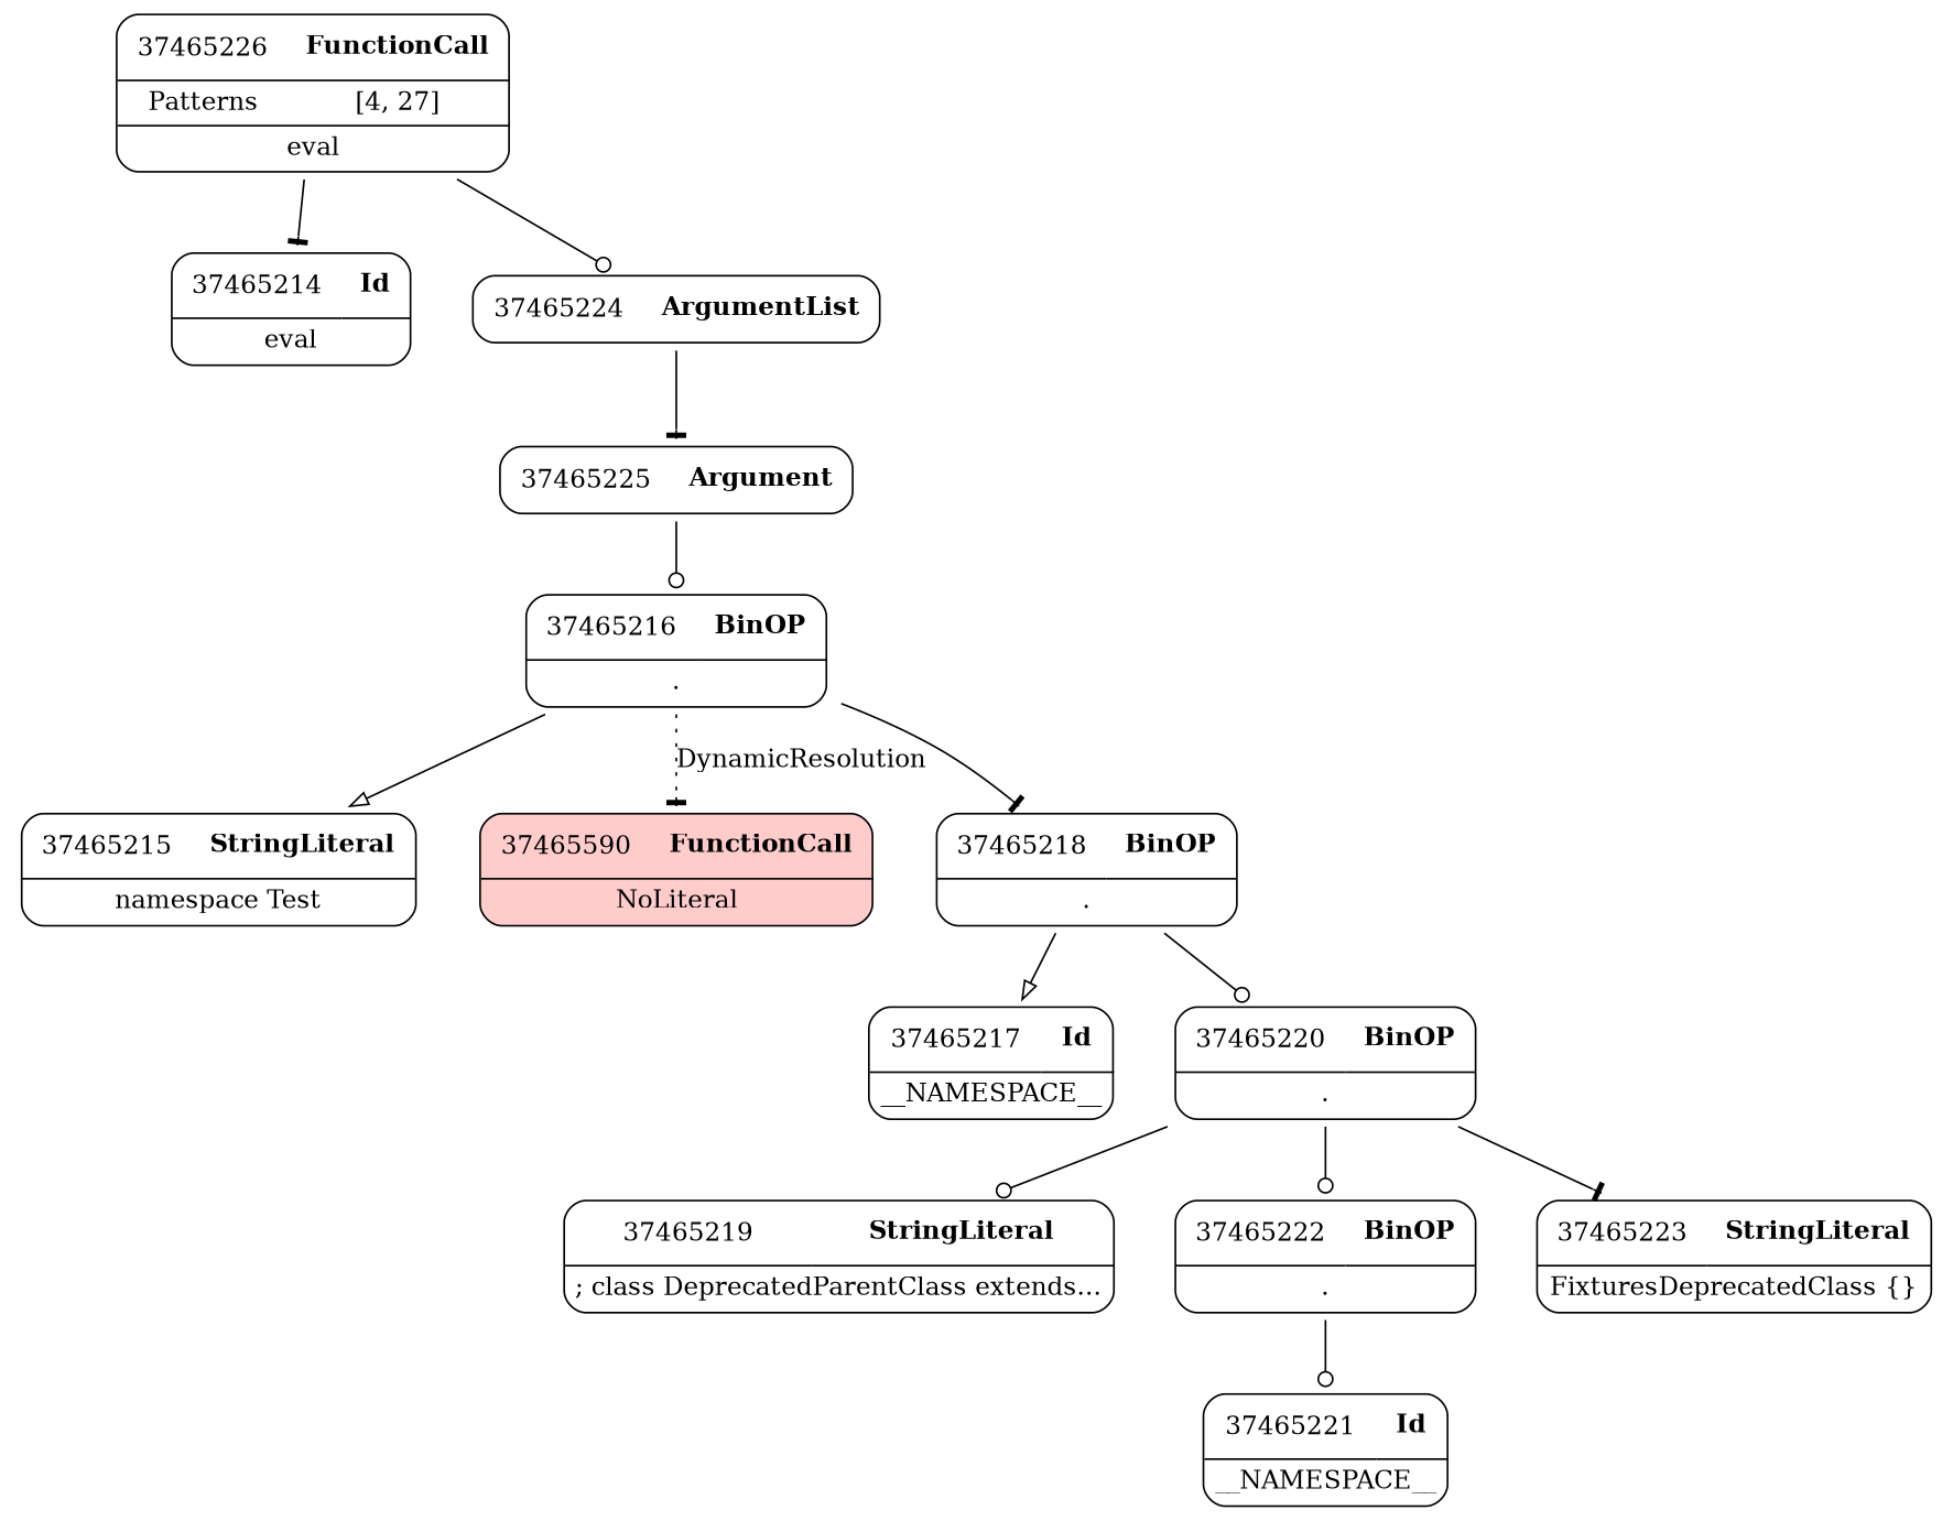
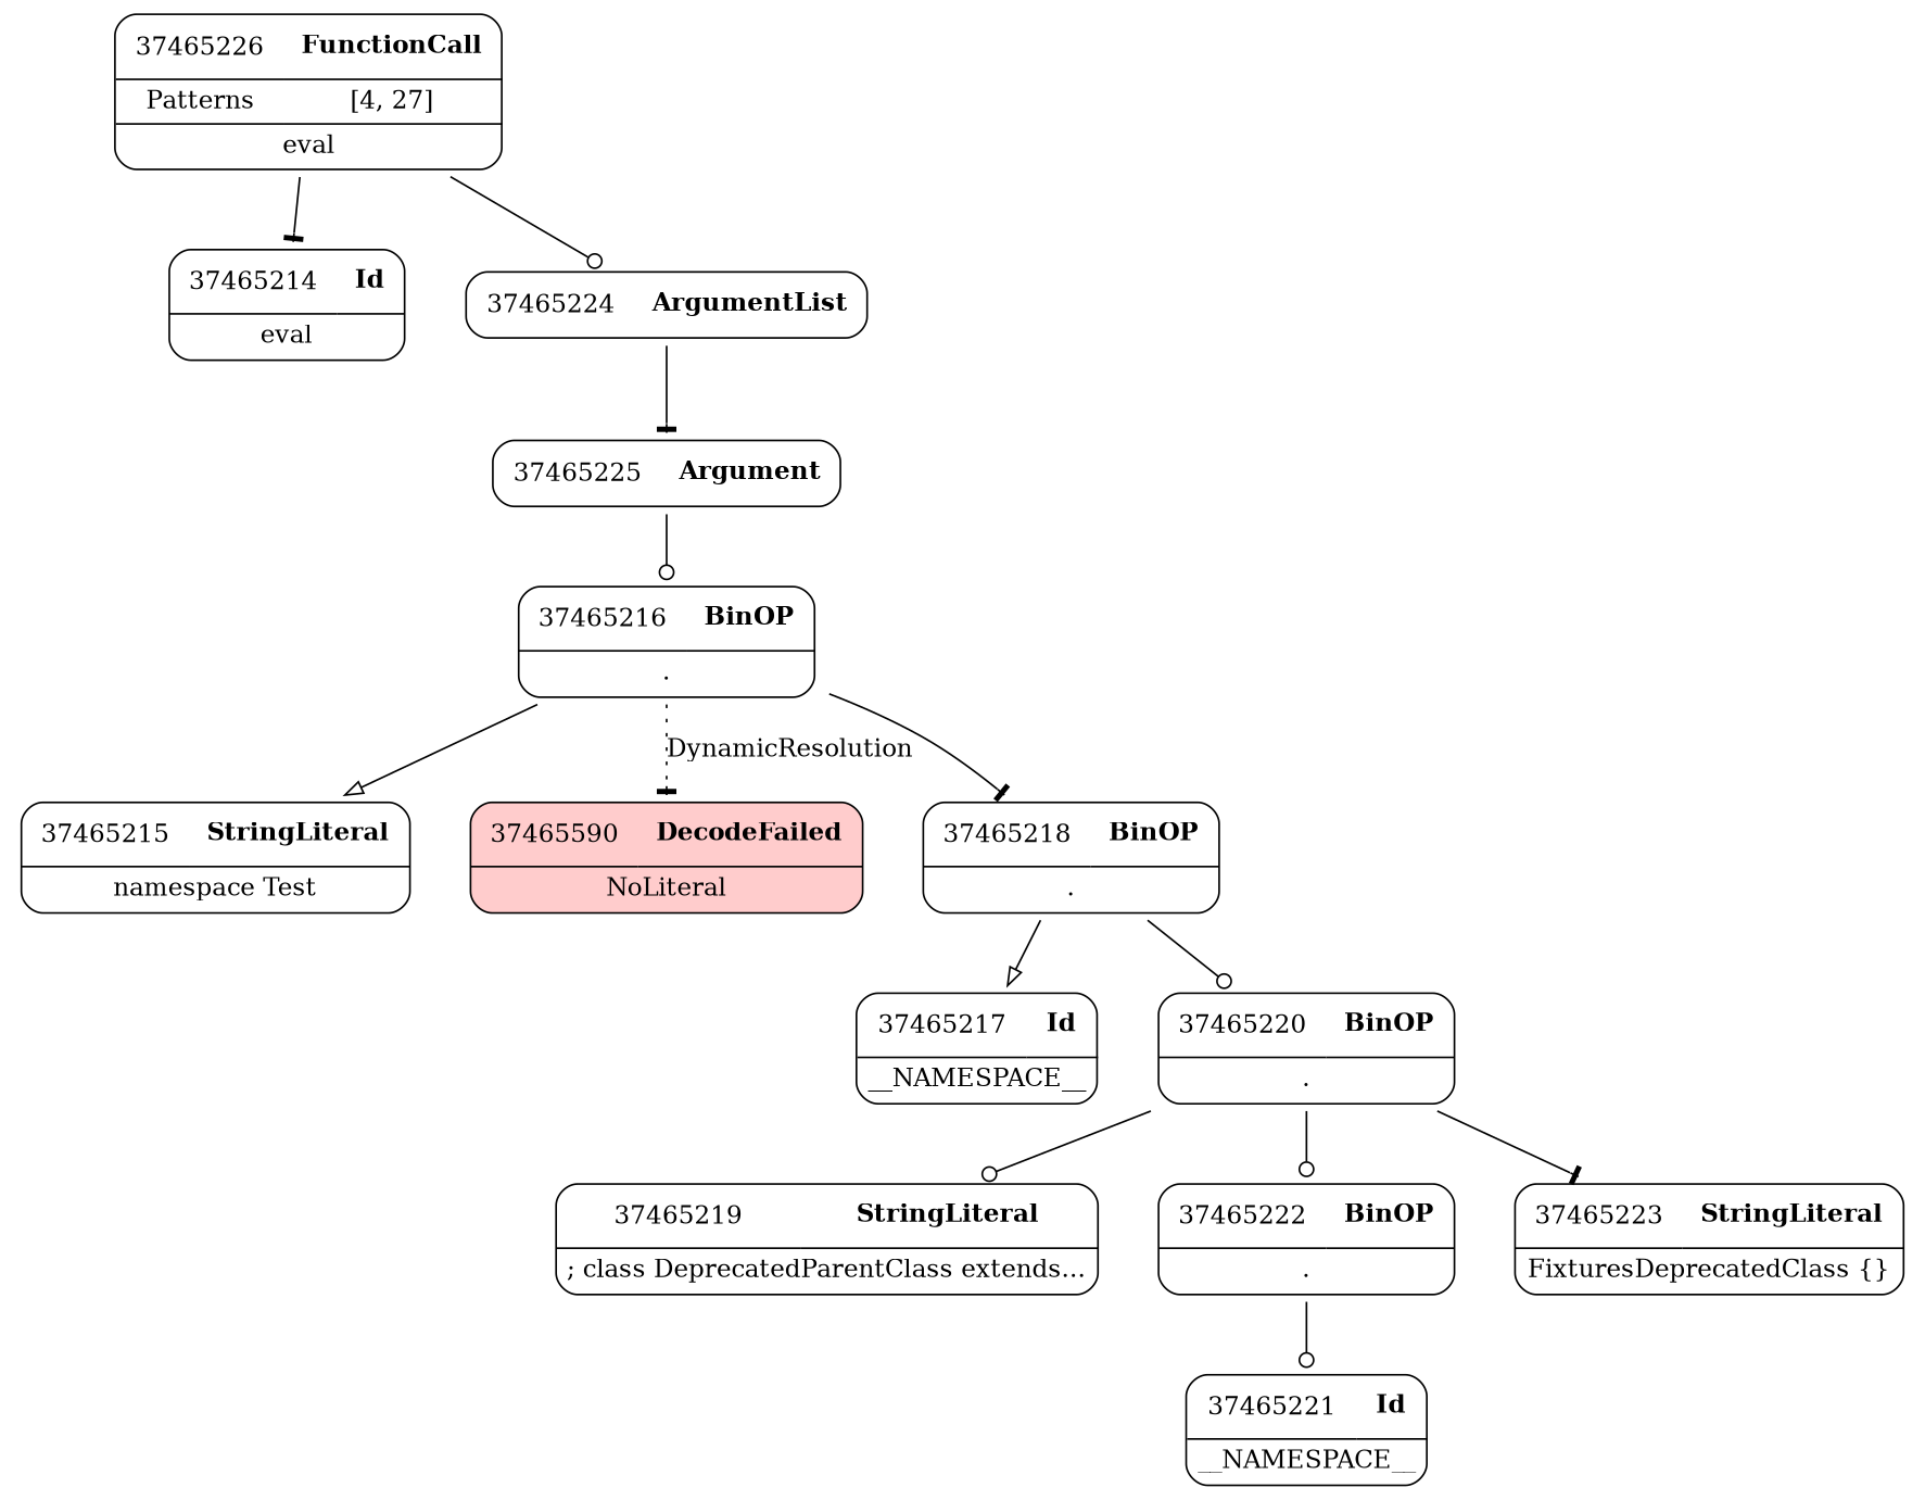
  digraph {
    node [shape=none]
    edge [arrowhead=odot weight=2]
    n1 [label=<<TABLE border='1' cellspacing='0' cellpadding='10' style='rounded' ><TR><TD border='0'>37465215</TD><TD border='0'><B>StringLiteral</B></TD></TR><HR/><TR><TD border='0' cellpadding='5' colspan='2'>namespace Test</TD></TR></TABLE>>]
    n2 [label=<<TABLE border='1' cellspacing='0' cellpadding='10' style='rounded' ><TR><TD border='0'>37465214</TD><TD border='0'><B>Id</B></TD></TR><HR/><TR><TD border='0' cellpadding='5' colspan='2'>eval</TD></TR></TABLE>>]
-   n3 [label=<<TABLE border='1' cellspacing='0' cellpadding='10' style='rounded' bgcolor='#FFCCCC' ><TR><TD border='0'>37465590</TD><TD border='0'><B>FunctionCall</B></TD></TR><HR/><TR><TD border='0' cellpadding='5' colspan='2'>NoLiteral</TD></TR></TABLE>>]
+   n3 [label=<<TABLE border='1' cellspacing='0' cellpadding='10' style='rounded' bgcolor='#FFCCCC' ><TR><TD border='0'>37465590</TD><TD border='0'><B>DecodeFailed</B></TD></TR><HR/><TR><TD border='0' cellpadding='5' colspan='2'>NoLiteral</TD></TR></TABLE>>]
    n4 [label=<<TABLE border='1' cellspacing='0' cellpadding='10' style='rounded' ><TR><TD border='0'>37465226</TD><TD border='0'><B>FunctionCall</B></TD></TR><HR/><TR><TD border='0' cellpadding='5'>Patterns</TD><TD border='0' cellpadding='5'>[4, 27]</TD></TR><HR/><TR><TD border='0' cellpadding='5' colspan='2'>eval</TD></TR></TABLE>>]
    n5 [label=<<TABLE border='1' cellspacing='0' cellpadding='10' style='rounded' ><TR><TD border='0'>37465224</TD><TD border='0'><B>ArgumentList</B></TD></TR></TABLE>>]
    n6 [label=<<TABLE border='1' cellspacing='0' cellpadding='10' style='rounded' ><TR><TD border='0'>37465225</TD><TD border='0'><B>Argument</B></TD></TR></TABLE>>]
    n7 [label=<<TABLE border='1' cellspacing='0' cellpadding='10' style='rounded' ><TR><TD border='0'>37465216</TD><TD border='0'><B>BinOP</B></TD></TR><HR/><TR><TD border='0' cellpadding='5' colspan='2'>.</TD></TR></TABLE>>]
    n8 [label=<<TABLE border='1' cellspacing='0' cellpadding='10' style='rounded' ><TR><TD border='0'>37465218</TD><TD border='0'><B>BinOP</B></TD></TR><HR/><TR><TD border='0' cellpadding='5' colspan='2'>.</TD></TR></TABLE>>]
    n9 [label=<<TABLE border='1' cellspacing='0' cellpadding='10' style='rounded' ><TR><TD border='0'>37465217</TD><TD border='0'><B>Id</B></TD></TR><HR/><TR><TD border='0' cellpadding='5' colspan='2'>__NAMESPACE__</TD></TR></TABLE>>]
    n10 [label=<<TABLE border='1' cellspacing='0' cellpadding='10' style='rounded' ><TR><TD border='0'>37465220</TD><TD border='0'><B>BinOP</B></TD></TR><HR/><TR><TD border='0' cellpadding='5' colspan='2'>.</TD></TR></TABLE>>]
    n11 [label=<<TABLE border='1' cellspacing='0' cellpadding='10' style='rounded' ><TR><TD border='0'>37465219</TD><TD border='0'><B>StringLiteral</B></TD></TR><HR/><TR><TD border='0' cellpadding='5' colspan='2'>; class DeprecatedParentClass extends...</TD></TR></TABLE>>]
    n12 [label=<<TABLE border='1' cellspacing='0' cellpadding='10' style='rounded' ><TR><TD border='0'>37465222</TD><TD border='0'><B>BinOP</B></TD></TR><HR/><TR><TD border='0' cellpadding='5' colspan='2'>.</TD></TR></TABLE>>]
    n13 [label=<<TABLE border='1' cellspacing='0' cellpadding='10' style='rounded' ><TR><TD border='0'>37465223</TD><TD border='0'><B>StringLiteral</B></TD></TR><HR/><TR><TD border='0' cellpadding='5' colspan='2'>FixturesDeprecatedClass {}</TD></TR></TABLE>>]
    n14 [label=<<TABLE border='1' cellspacing='0' cellpadding='10' style='rounded' ><TR><TD border='0'>37465221</TD><TD border='0'><B>Id</B></TD></TR><HR/><TR><TD border='0' cellpadding='5' colspan='2'>__NAMESPACE__</TD></TR></TABLE>>]
    n4 -> n2 [arrowhead=tee]
    n4 -> n5
    n5 -> n6 [arrowhead=tee]
    n6 -> n7
    n7 -> n1 [arrowhead=onormal]
    n7 -> n3 [arrowhead=tee label=DynamicResolution style=dotted weight=""]
    n7 -> n8 [arrowhead=tee]
    n8 -> n9 [arrowhead=onormal]
    n8 -> n10
    n10 -> n11
    n10 -> n12
    n10 -> n13 [arrowhead=tee]
    n12 -> n14
  }
